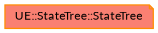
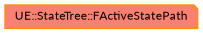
  digraph {
    rankdir=LR
    fontname=Lato
-   n1 [color=darkorange fillcolor=salmon fontname=Lato fontsize=10 height=0.2 label="UE::StateTree::StateTree" shape=note style=filled width=0.4]
+   n1 [color=darkorange fillcolor=salmon fontname=Lato fontsize=10 height=0.2 label="UE::StateTree::FActiveStatePath" shape=note style=filled width=0.4]
  }
